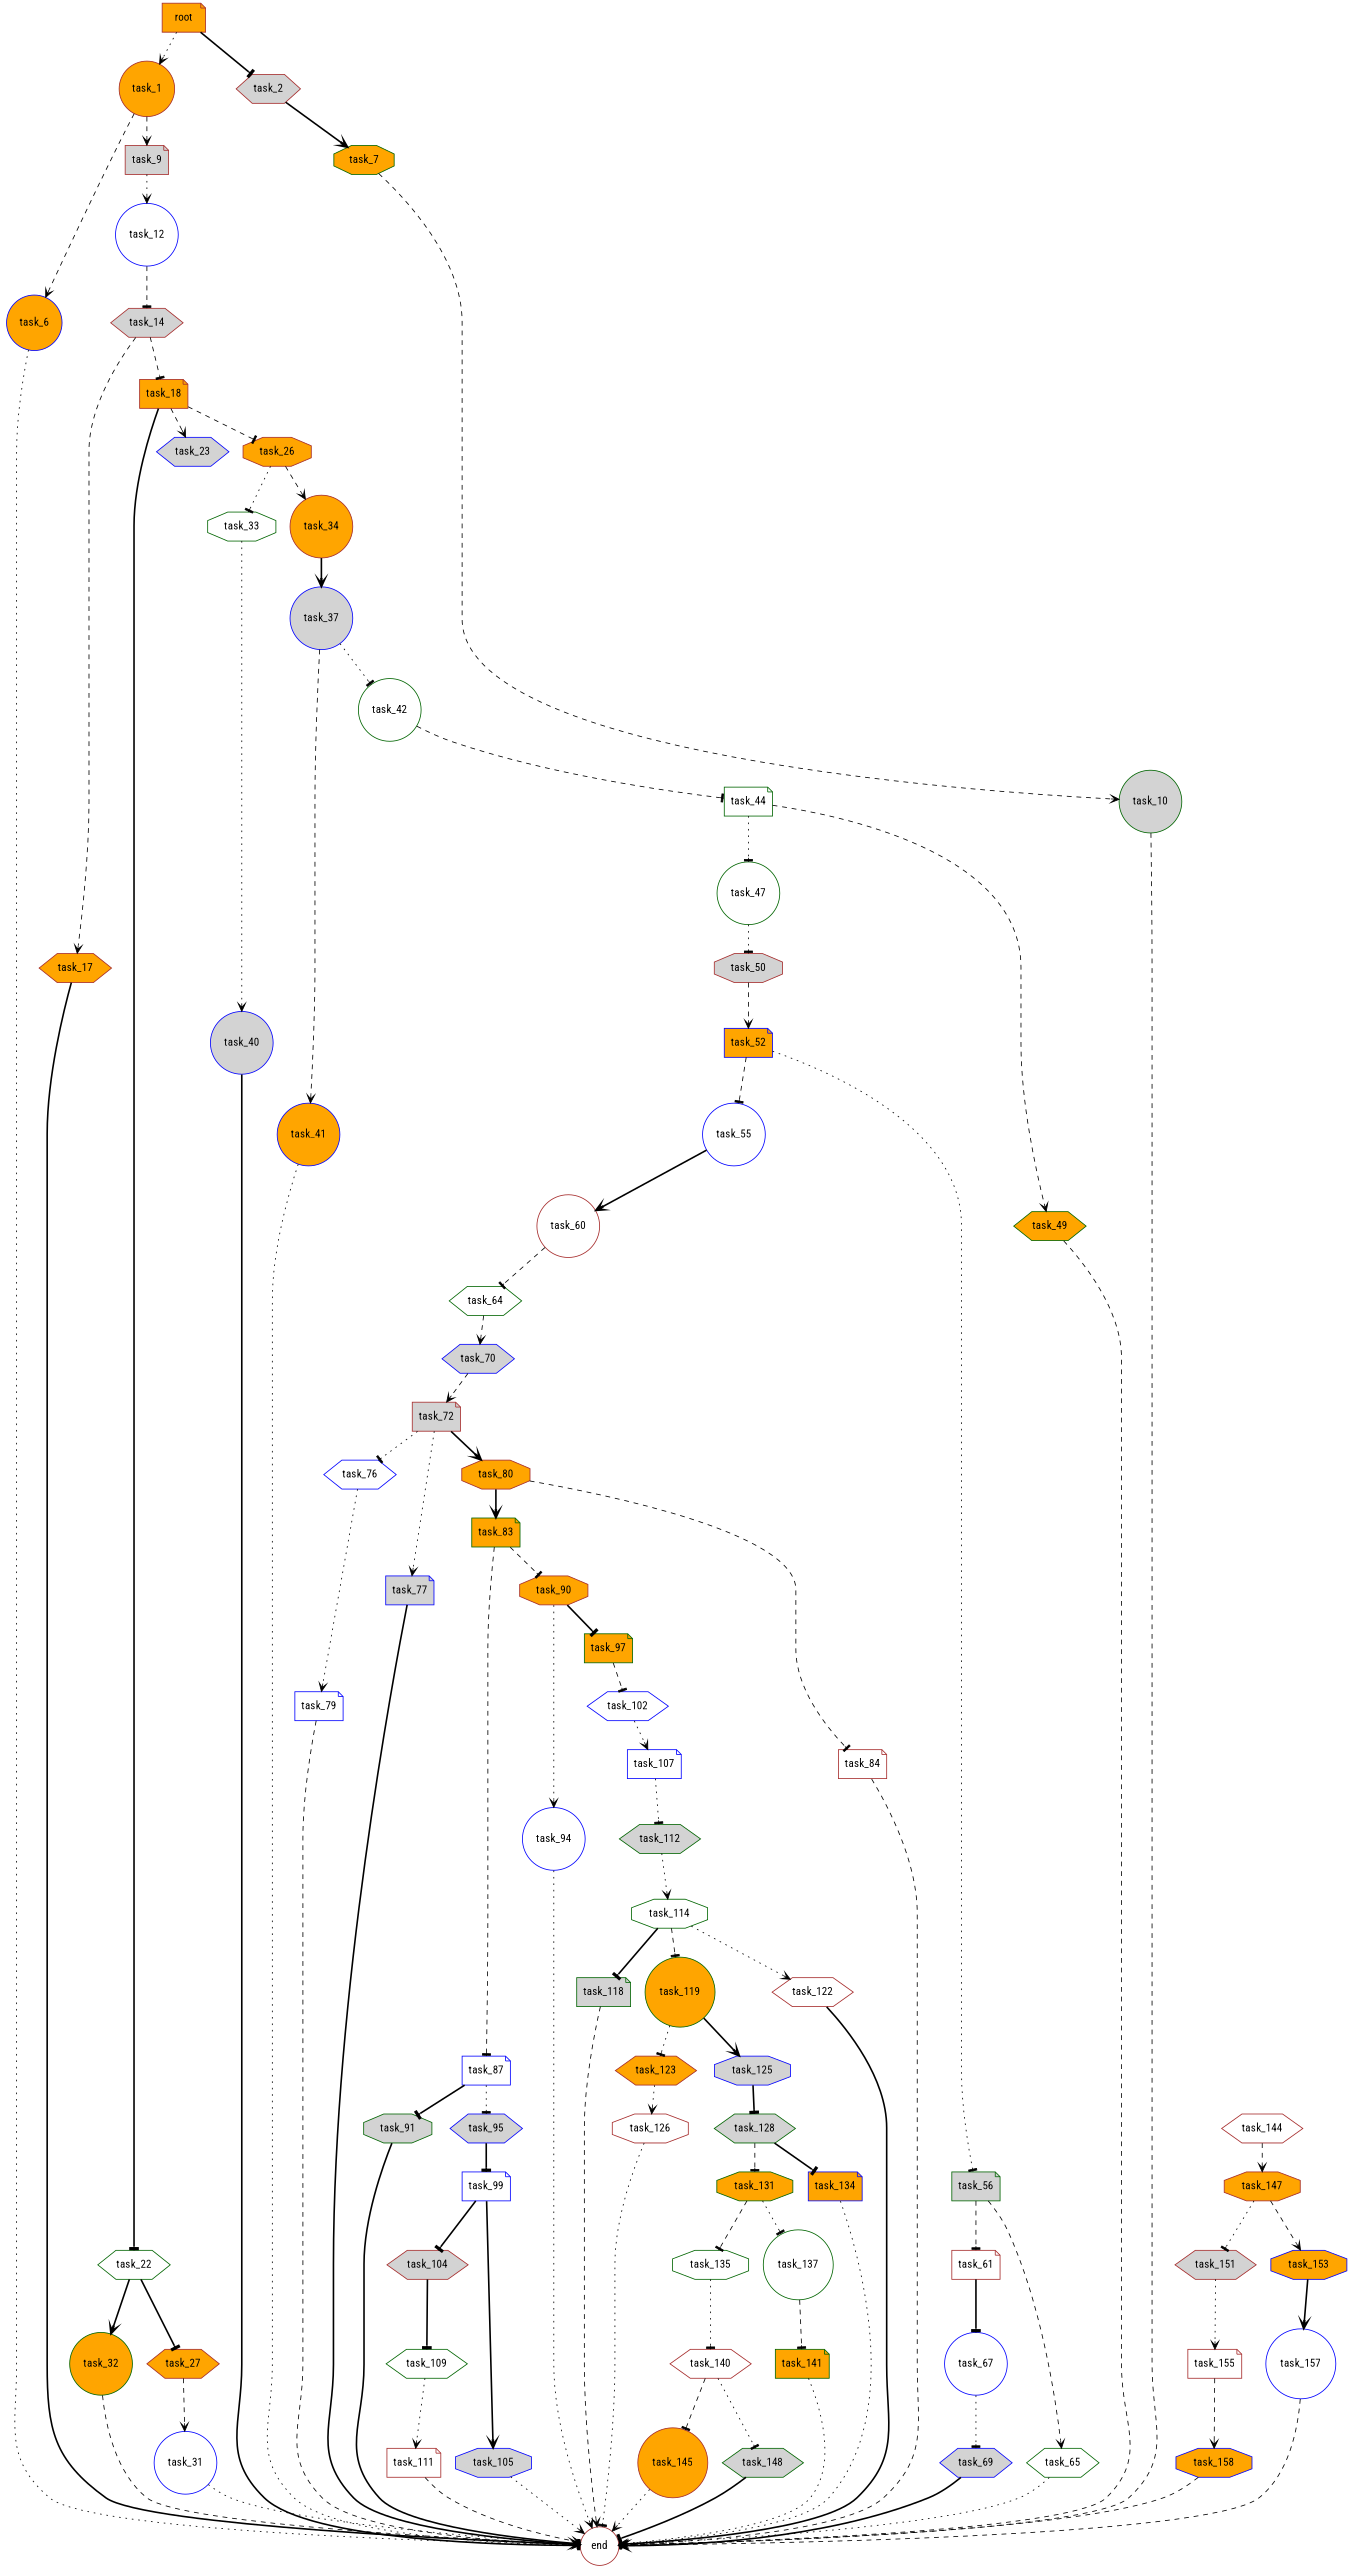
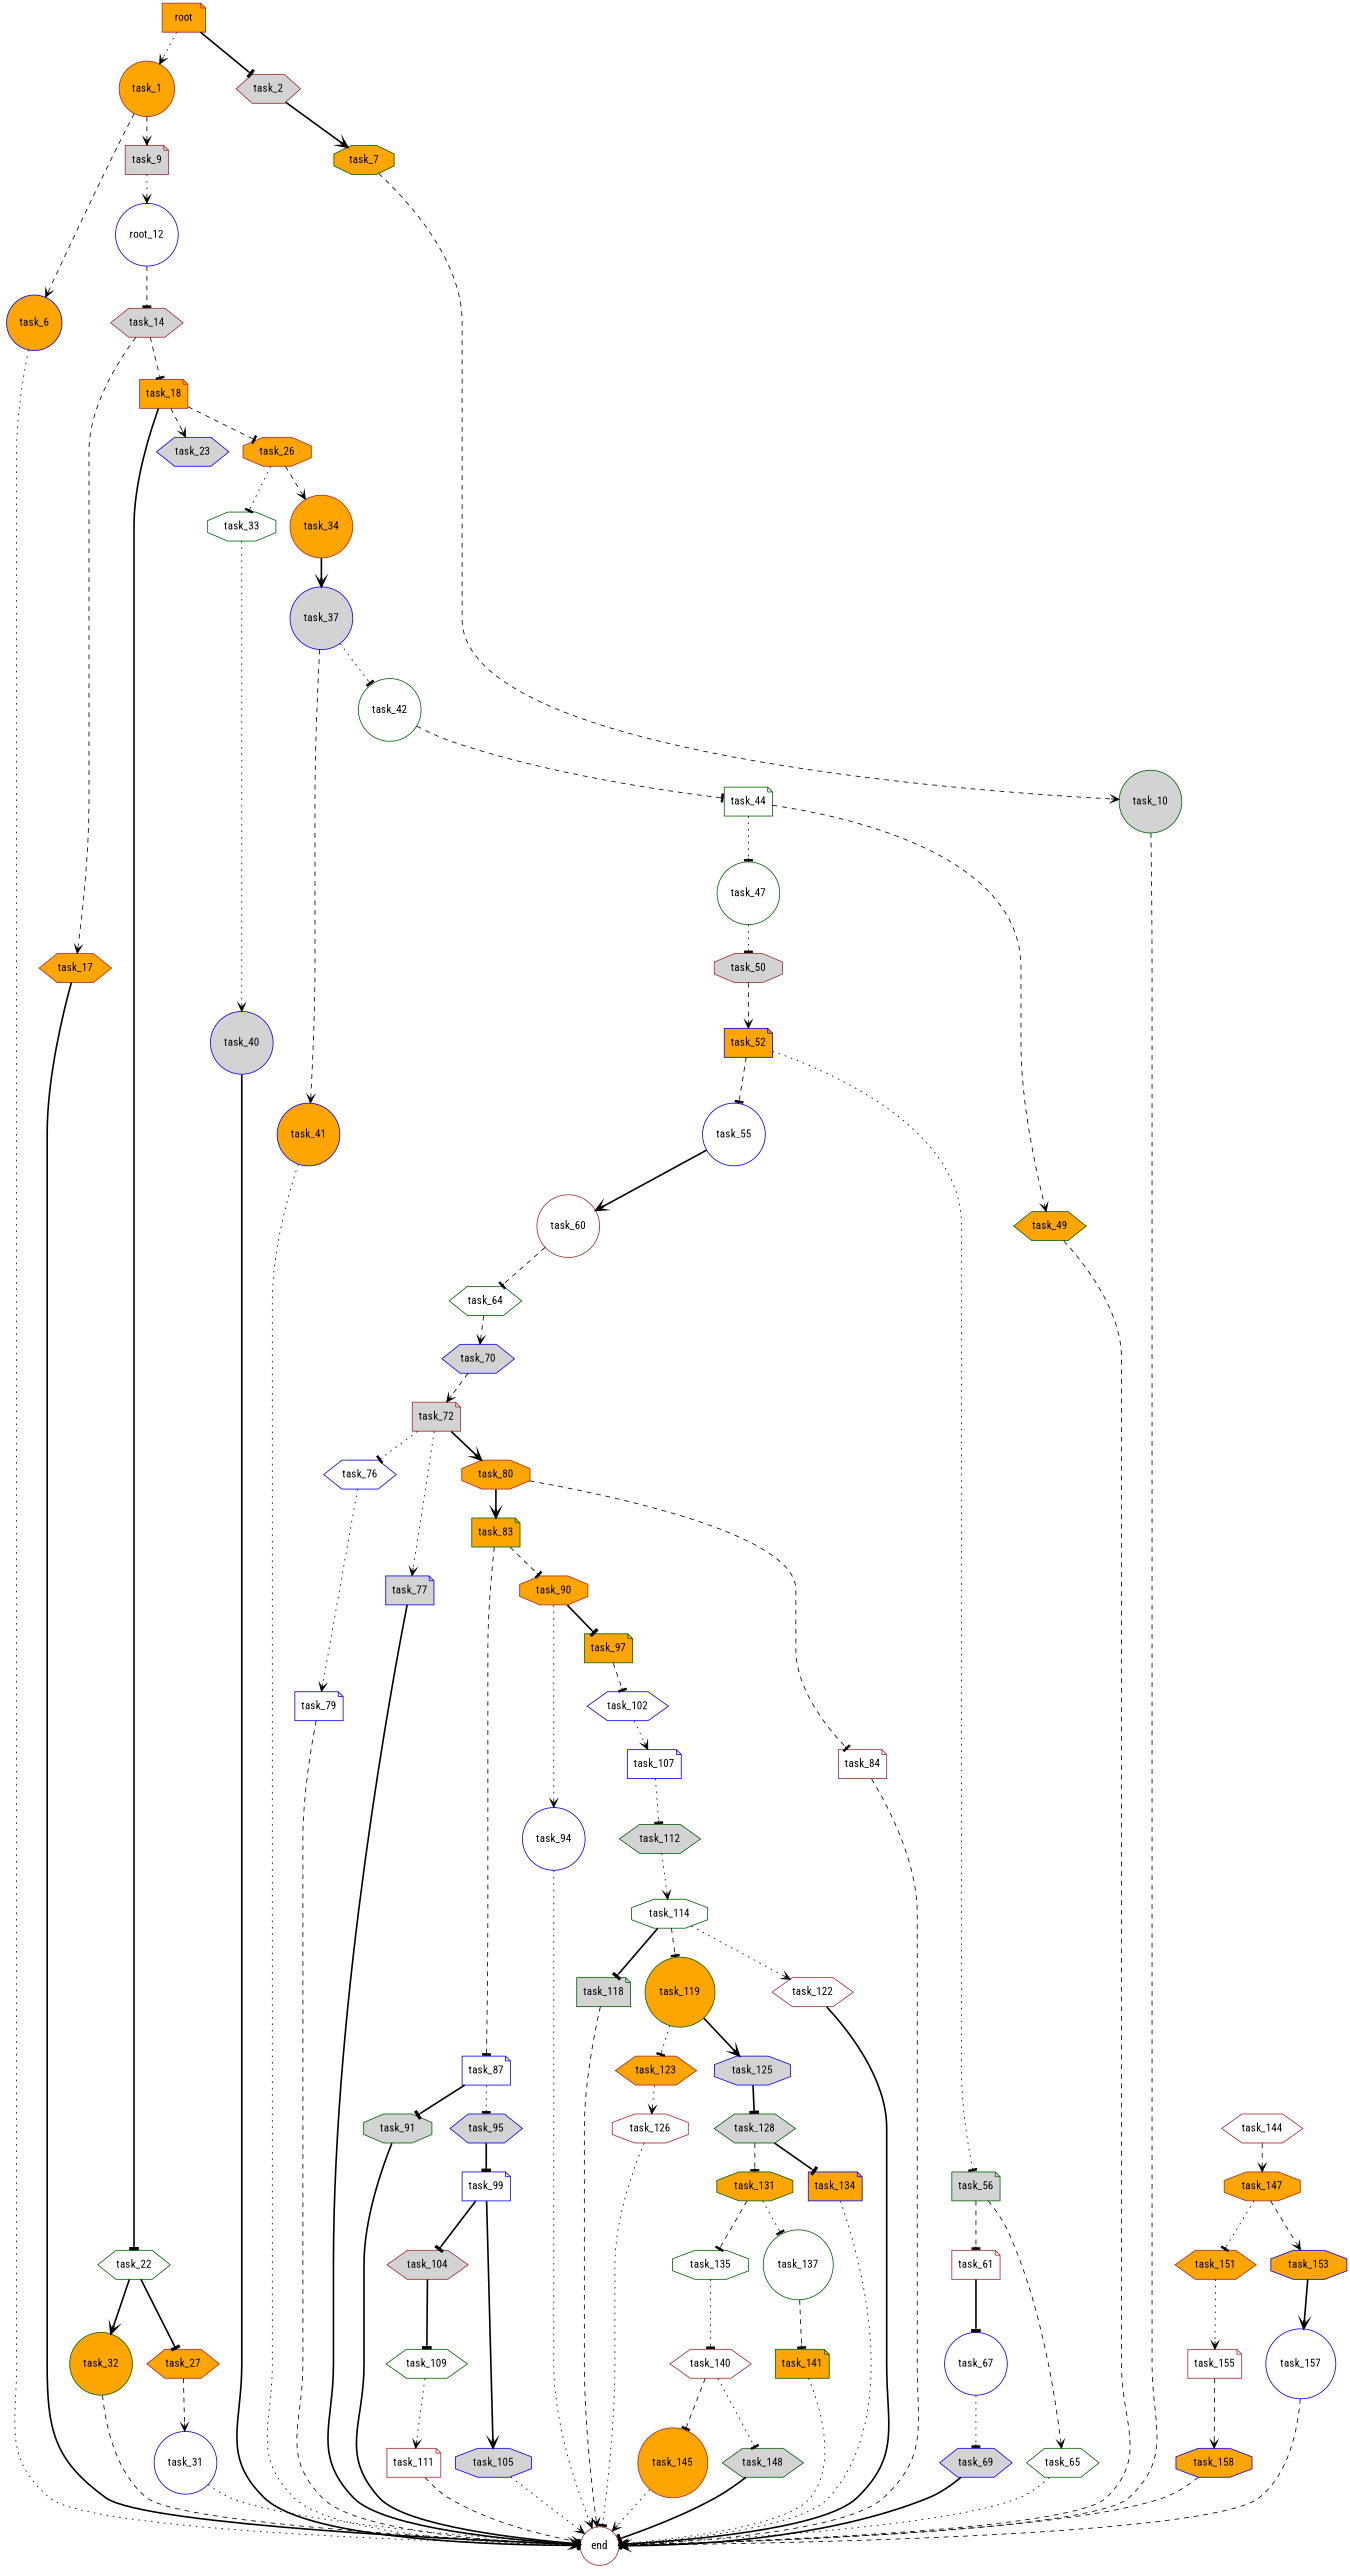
  digraph {
    fontname="Roboto Condensed"
    node [color=brown fillcolor=white fontname="Roboto Condensed" shape=hexagon style=filled]
    edge [arrowhead=tee fontname="Roboto Condensed" style=dashed]
    root [fillcolor=orange shape=note]
    task_1 [fillcolor=orange shape=circle]
    task_2 [fillcolor=lightgrey]
    task_6 [color=blue fillcolor=orange shape=circle]
    task_9 [fillcolor=lightgrey shape=note]
    task_7 [color=darkgreen fillcolor=orange shape=octagon]
    end [shape=circle]
-   task_12 [color=blue shape=circle]
+   task_12 [color=blue shape=circle label=root_12]
    task_10 [color=darkgreen fillcolor=lightgrey shape=circle]
    task_14 [fillcolor=lightgrey]
    task_17 [fillcolor=orange]
    task_18 [fillcolor=orange shape=note]
    task_22 [color=darkgreen]
    task_23 [color=blue fillcolor=lightgrey]
    task_26 [fillcolor=orange shape=octagon]
    task_32 [color=darkgreen fillcolor=orange shape=circle]
    task_27 [fillcolor=orange]
    task_33 [color=darkgreen shape=octagon]
    task_34 [fillcolor=orange shape=circle]
    task_31 [color=blue shape=circle]
    task_40 [color=blue fillcolor=lightgrey shape=circle]
    task_37 [color=blue fillcolor=lightgrey shape=circle]
    task_41 [color=blue fillcolor=orange shape=circle]
    task_42 [color=darkgreen shape=circle]
    task_44 [color=darkgreen shape=note]
    task_47 [color=darkgreen shape=circle]
    task_49 [color=darkgreen fillcolor=orange]
    task_50 [fillcolor=lightgrey shape=octagon]
    task_52 [color=blue fillcolor=orange shape=note]
    task_55 [color=blue shape=circle]
    task_56 [color=darkgreen fillcolor=lightgrey shape=note]
    task_60 [shape=circle]
    task_61 [shape=note]
    task_65 [color=darkgreen]
    task_64 [color=darkgreen]
    task_67 [color=blue shape=circle]
    task_70 [color=blue fillcolor=lightgrey]
    task_69 [color=blue fillcolor=lightgrey]
    task_72 [fillcolor=lightgrey shape=note]
    task_76 [color=blue]
    task_77 [color=blue fillcolor=lightgrey shape=note]
    task_80 [fillcolor=orange shape=octagon]
    task_79 [color=blue shape=note]
    task_83 [color=darkgreen fillcolor=orange shape=note]
    task_84 [shape=note]
    task_87 [color=blue shape=note]
    task_90 [fillcolor=orange shape=octagon]
    task_91 [color=darkgreen fillcolor=lightgrey shape=octagon]
    task_95 [color=blue fillcolor=lightgrey]
    task_94 [color=blue shape=circle]
    task_97 [color=darkgreen fillcolor=orange shape=note]
    task_99 [color=blue shape=note]
    task_102 [color=blue]
    task_104 [fillcolor=lightgrey]
    task_105 [color=blue fillcolor=lightgrey shape=octagon]
    task_107 [color=blue shape=note]
    task_109 [color=darkgreen]
    task_112 [color=darkgreen fillcolor=lightgrey]
    task_111 [shape=note]
    task_114 [color=darkgreen shape=octagon]
    task_118 [color=darkgreen fillcolor=lightgrey shape=note]
    task_119 [color=darkgreen fillcolor=orange shape=circle]
    task_122
    task_123 [fillcolor=orange]
    task_125 [color=blue fillcolor=lightgrey shape=octagon]
    task_126 [shape=octagon]
    task_128 [color=darkgreen fillcolor=lightgrey]
    task_131 [color=darkgreen fillcolor=orange shape=octagon]
    task_134 [color=blue fillcolor=orange shape=note]
    task_135 [color=darkgreen shape=octagon]
    task_137 [color=darkgreen shape=circle]
    task_140
    task_141 [color=darkgreen fillcolor=orange shape=note]
    task_145 [fillcolor=orange shape=circle]
    task_148 [color=darkgreen fillcolor=lightgrey]
    task_147 [fillcolor=orange shape=octagon]
    task_144
-   task_151 [fillcolor=lightgrey]
+   task_151 [fillcolor=orange]
    task_153 [color=blue fillcolor=orange shape=octagon]
    task_155 [shape=note]
    task_157 [color=blue shape=circle]
    task_158 [color=blue fillcolor=orange shape=octagon]
    root -> task_1 [arrowhead=vee style=dotted]
    root -> task_2 [style=bold]
    task_1 -> task_6 [arrowhead=vee]
    task_1 -> task_9 [arrowhead=vee]
    task_2 -> task_7 [arrowhead=vee style=bold]
    task_6 -> end [style=dotted]
    task_9 -> task_12 [arrowhead=vee style=dotted]
    task_7 -> task_10 [arrowhead=vee]
    task_12 -> task_14
    task_10 -> end
    task_14 -> task_17 [arrowhead=vee]
    task_14 -> task_18
    task_17 -> end [style=bold]
    task_18 -> task_22 [style=bold]
    task_18 -> task_23 [arrowhead=vee]
    task_18 -> task_26
    task_22 -> task_32 [arrowhead=vee style=bold]
    task_22 -> task_27 [style=bold]
    task_26 -> task_33 [style=dotted]
    task_26 -> task_34 [arrowhead=vee]
    task_32 -> end
    task_27 -> task_31 [arrowhead=vee]
    task_33 -> task_40 [arrowhead=vee style=dotted]
    task_34 -> task_37 [arrowhead=vee style=bold]
    task_31 -> end [style=dotted]
    task_40 -> end [style=bold]
    task_37 -> task_41 [arrowhead=vee]
    task_37 -> task_42 [style=dotted]
    task_41 -> end [arrowhead=vee style=dotted]
    task_42 -> task_44
    task_44 -> task_47 [style=dotted]
    task_44 -> task_49 [arrowhead=vee]
    task_47 -> task_50 [style=dotted]
    task_49 -> end
    task_50 -> task_52 [arrowhead=vee]
    task_52 -> task_55
    task_52 -> task_56 [style=dotted]
    task_55 -> task_60 [arrowhead=vee style=bold]
    task_56 -> task_61
    task_56 -> task_65 [arrowhead=vee]
    task_60 -> task_64
    task_61 -> task_67 [style=bold]
    task_65 -> end [arrowhead=vee style=dotted]
    task_64 -> task_70 [arrowhead=vee]
    task_67 -> task_69 [style=dotted]
    task_70 -> task_72 [arrowhead=vee]
    task_69 -> end [arrowhead=vee style=bold]
    task_72 -> task_76 [style=dotted]
    task_72 -> task_77 [arrowhead=vee style=dotted]
    task_72 -> task_80 [arrowhead=vee style=bold]
    task_76 -> task_79 [arrowhead=vee style=dotted]
    task_77 -> end [arrowhead=vee style=bold]
    task_80 -> task_83 [arrowhead=vee style=bold]
    task_80 -> task_84
    task_79 -> end
    task_83 -> task_87
    task_83 -> task_90
    task_84 -> end [arrowhead=vee]
    task_87 -> task_91 [style=bold]
    task_87 -> task_95 [style=dotted]
    task_90 -> task_94 [arrowhead=vee style=dotted]
    task_90 -> task_97 [style=bold]
    task_91 -> end [style=bold]
    task_95 -> task_99 [style=bold]
    task_94 -> end [arrowhead=vee style=dotted]
    task_97 -> task_102
    task_99 -> task_104 [style=bold]
    task_99 -> task_105 [arrowhead=vee style=bold]
    task_102 -> task_107 [arrowhead=vee style=dotted]
    task_104 -> task_109 [style=bold]
    task_105 -> end [arrowhead=vee style=dotted]
    task_107 -> task_112 [style=dotted]
    task_109 -> task_111 [arrowhead=vee style=dotted]
    task_112 -> task_114 [arrowhead=vee style=dotted]
    task_111 -> end [arrowhead=vee]
    task_114 -> task_118 [style=bold]
    task_114 -> task_119
    task_114 -> task_122 [arrowhead=vee style=dotted]
    task_118 -> end [arrowhead=vee]
    task_119 -> task_123 [style=dotted]
    task_119 -> task_125 [arrowhead=vee style=bold]
    task_122 -> end [style=bold]
    task_123 -> task_126 [arrowhead=vee style=dotted]
    task_125 -> task_128 [style=bold]
    task_126 -> end [style=dotted]
    task_128 -> task_131
    task_128 -> task_134 [style=bold]
    task_131 -> task_135
    task_131 -> task_137 [style=dotted]
    task_134 -> end [style=dotted]
    task_135 -> task_140 [style=dotted]
    task_137 -> task_141
    task_140 -> task_145
    task_140 -> task_148 [style=dotted]
    task_141 -> end [arrowhead=vee style=dotted]
    task_145 -> end [arrowhead=vee style=dotted]
    task_148 -> end [style=bold]
    task_147 -> task_151 [style=dotted]
    task_147 -> task_153 [arrowhead=vee]
    task_144 -> task_147 [arrowhead=vee]
    task_151 -> task_155 [arrowhead=vee style=dotted]
    task_153 -> task_157 [arrowhead=vee style=bold]
    task_155 -> task_158 [arrowhead=vee]
    task_157 -> end [arrowhead=vee]
    task_158 -> end [arrowhead=vee]
  }
